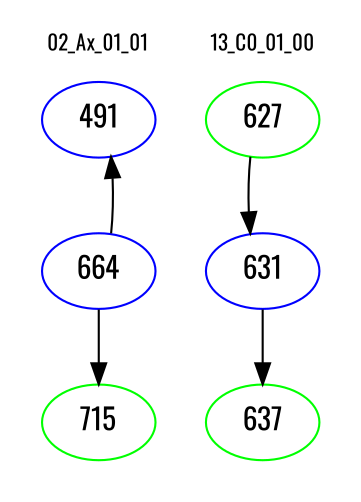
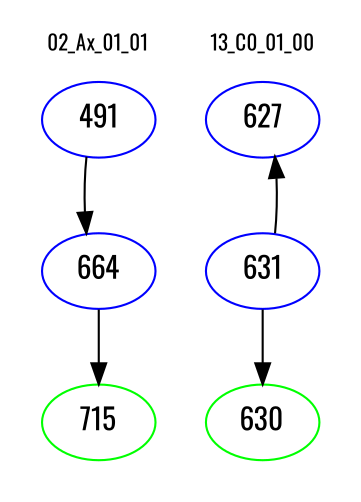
  digraph {
    fontname=Oswald
    node [color=blue fontname=Oswald]
    edge [color=black fontname=Oswald]
    n1 [label=491]
    n2 [label=664]
    n3 [color=green label=715]
-   n4 [color=green label=627]
+   n4 [label=627]
    n5 [label=631]
-   n6 [color=green label=637]
+   n6 [color=green label=630]
    subgraph cluster_1 {
      color=white
      fontsize=10
      label="02_Ax_01_01"
      n1
      n2
      n3
    }
    subgraph cluster_2 {
      color=white
      fontsize=10
      label="13_C0_01_00"
      n4
      n5
      n6
    }
-   n2 -> n1
+   n1 -> n2
    n2 -> n3
-   n4 -> n5
+   n5 -> n4
    n5 -> n6
  }
